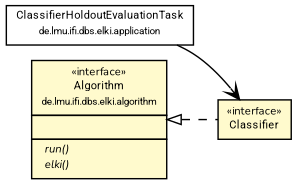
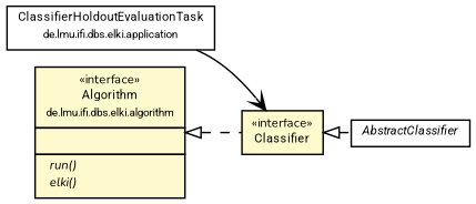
  digraph {
    fontname=Nunito
    nodesep=0.15
    rankdir=LR
    ranksep=0.25
    node [fontcolor=black fontname=Nunito fontsize=8 margin=0 shape=plaintext]
    edge [color=black fontname=Nunito fontsize=7 labelfontname=Roboto labelfontsize=7 weight=9 arrowtail=empty dir=back style=dashed]
    n1 [height=0 label=<<table title="de.lmu.ifi.dbs.elki.application.ClassifierHoldoutEvaluationTask" border="0" cellborder="1" cellspacing="0" cellpadding="2" href="../../application/ClassifierHoldoutEvaluationTask.html" target="_parent"> 		<tr><td><table border="0" cellspacing="0" cellpadding="1"> 		<tr><td align="center" balign="center"> <font face="Roboto">ClassifierHoldoutEvaluationTask</font> </td></tr> 		<tr><td align="center" balign="center"> <font face="Roboto" point-size="7.0">de.lmu.ifi.dbs.elki.application</font> </td></tr> 		</table></td></tr> 		</table>> width=0]
    n2 [height=0 label=<<table title="de.lmu.ifi.dbs.elki.algorithm.classification.Classifier" border="0" cellborder="1" cellspacing="0" cellpadding="2" bgcolor="lemonChiffon" href="Classifier.html" target="_parent"> 		<tr><td><table border="0" cellspacing="0" cellpadding="1"> 		<tr><td align="center" balign="center"> &#171;interface&#187; </td></tr> 		<tr><td align="center" balign="center"> <font face="Roboto">Classifier</font> </td></tr> 		</table></td></tr> 		</table>> width=0]
+   n3 [height=0 label=<<table title="de.lmu.ifi.dbs.elki.algorithm.classification.AbstractClassifier" border="0" cellborder="1" cellspacing="0" cellpadding="2" href="AbstractClassifier.html" target="_parent"> 		<tr><td><table border="0" cellspacing="0" cellpadding="1"> 		<tr><td align="center" balign="center"> <font face="Roboto"><i>AbstractClassifier</i></font> </td></tr> 		</table></td></tr> 		</table>> width=0]
    n4 [height=0 label=<<table title="de.lmu.ifi.dbs.elki.algorithm.Algorithm" border="0" cellborder="1" cellspacing="0" cellpadding="2" bgcolor="LemonChiffon" href="../Algorithm.html" target="_parent"> 		<tr><td><table border="0" cellspacing="0" cellpadding="1"> 		<tr><td align="center" balign="center"> &#171;interface&#187; </td></tr> 		<tr><td align="center" balign="center"> <font face="Roboto">Algorithm</font> </td></tr> 		<tr><td align="center" balign="center"> <font face="Roboto" point-size="7.0">de.lmu.ifi.dbs.elki.algorithm</font> </td></tr> 		</table></td></tr> 		<tr><td><table border="0" cellspacing="0" cellpadding="1"> 		<tr><td align="left" balign="left">  </td></tr> 		</table></td></tr> 		<tr><td><table border="0" cellspacing="0" cellpadding="1"> 		<tr><td align="left" balign="left"> <i> run()</i> </td></tr> 		<tr><td align="left" balign="left"> <i> elki()</i> </td></tr> 		</table></td></tr> 		</table>> width=0]
    n1 -> n2 [arrowhead=open weight=1 arrowtail="" dir="" style=""]
+   n2 -> n3
    n4 -> n2
  }
